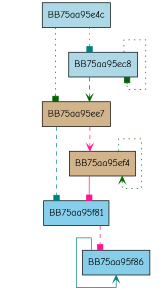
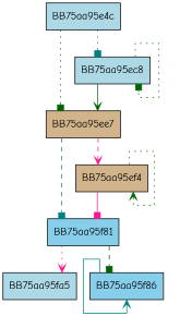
  digraph {
    fontname="Comic Neue"
    splines=ortho
    node [fillcolor=lightblue fontname="Comic Neue" shape=box style=filled]
    edge [arrowhead=box color=darkgreen fontname="Comic Neue" style=dotted]
    BB75aa95ee7 [fillcolor=tan]
    BB75aa95e4c
    BB75aa95ec8
    BB75aa95f81 [fillcolor=skyblue]
    BB75aa95ef4 [fillcolor=tan]
+   BB75aa95fa5
    BB75aa95f86 [fillcolor=skyblue]
    BB75aa95ee7 -> BB75aa95f81 [color=teal style=dashed]
    BB75aa95ee7 -> BB75aa95ef4 [arrowhead=vee color=deeppink style=dashed]
    BB75aa95e4c -> BB75aa95ee7
    BB75aa95e4c -> BB75aa95ec8 [color=teal]
-   BB75aa95ec8 -> BB75aa95ee7 [arrowhead=vee style=dashed]
+   BB75aa95ec8 -> BB75aa95ee7 [arrowhead=vee style=solid]
    BB75aa95ec8 -> BB75aa95ec8
-   BB75aa95f81 -> BB75aa95f86 [color=deeppink style=dashed]
+   BB75aa95f81 -> BB75aa95fa5 [arrowhead=vee color=deeppink]
+   BB75aa95f81 -> BB75aa95f86 [style=dashed]
    BB75aa95ef4 -> BB75aa95f81 [color=deeppink style=solid]
    BB75aa95ef4 -> BB75aa95ef4 [arrowhead=vee]
    BB75aa95f86 -> BB75aa95f86 [arrowhead=vee color=teal style=solid]
  }
